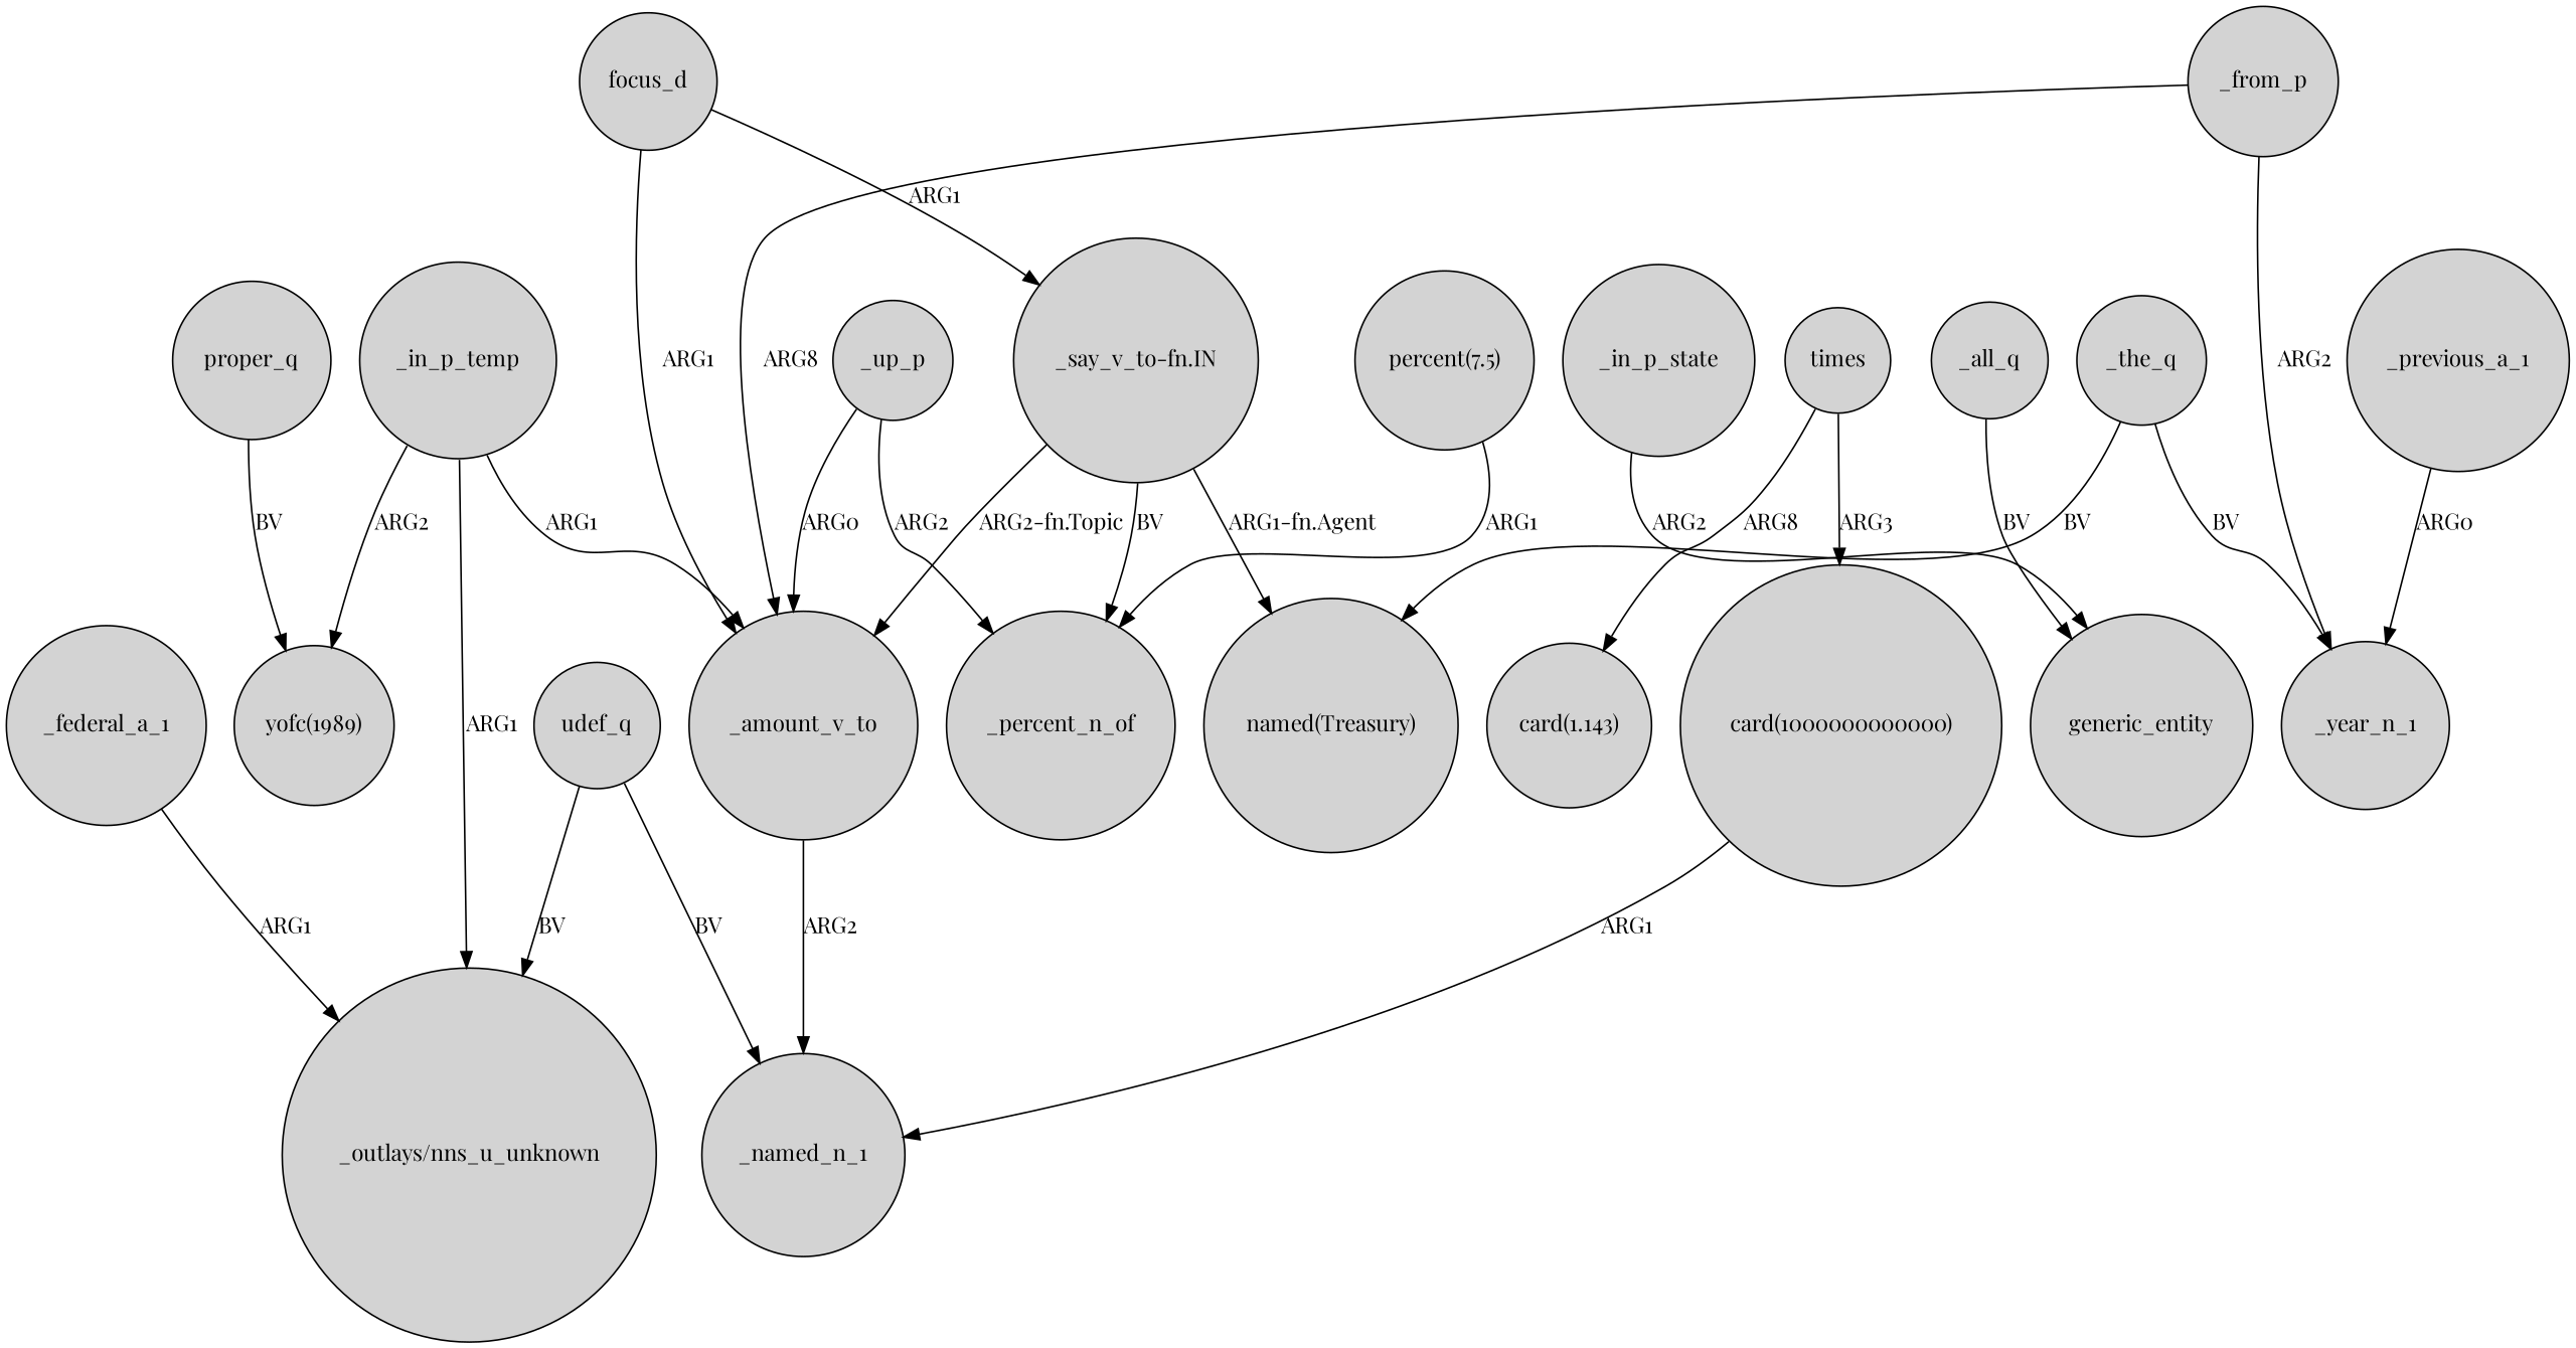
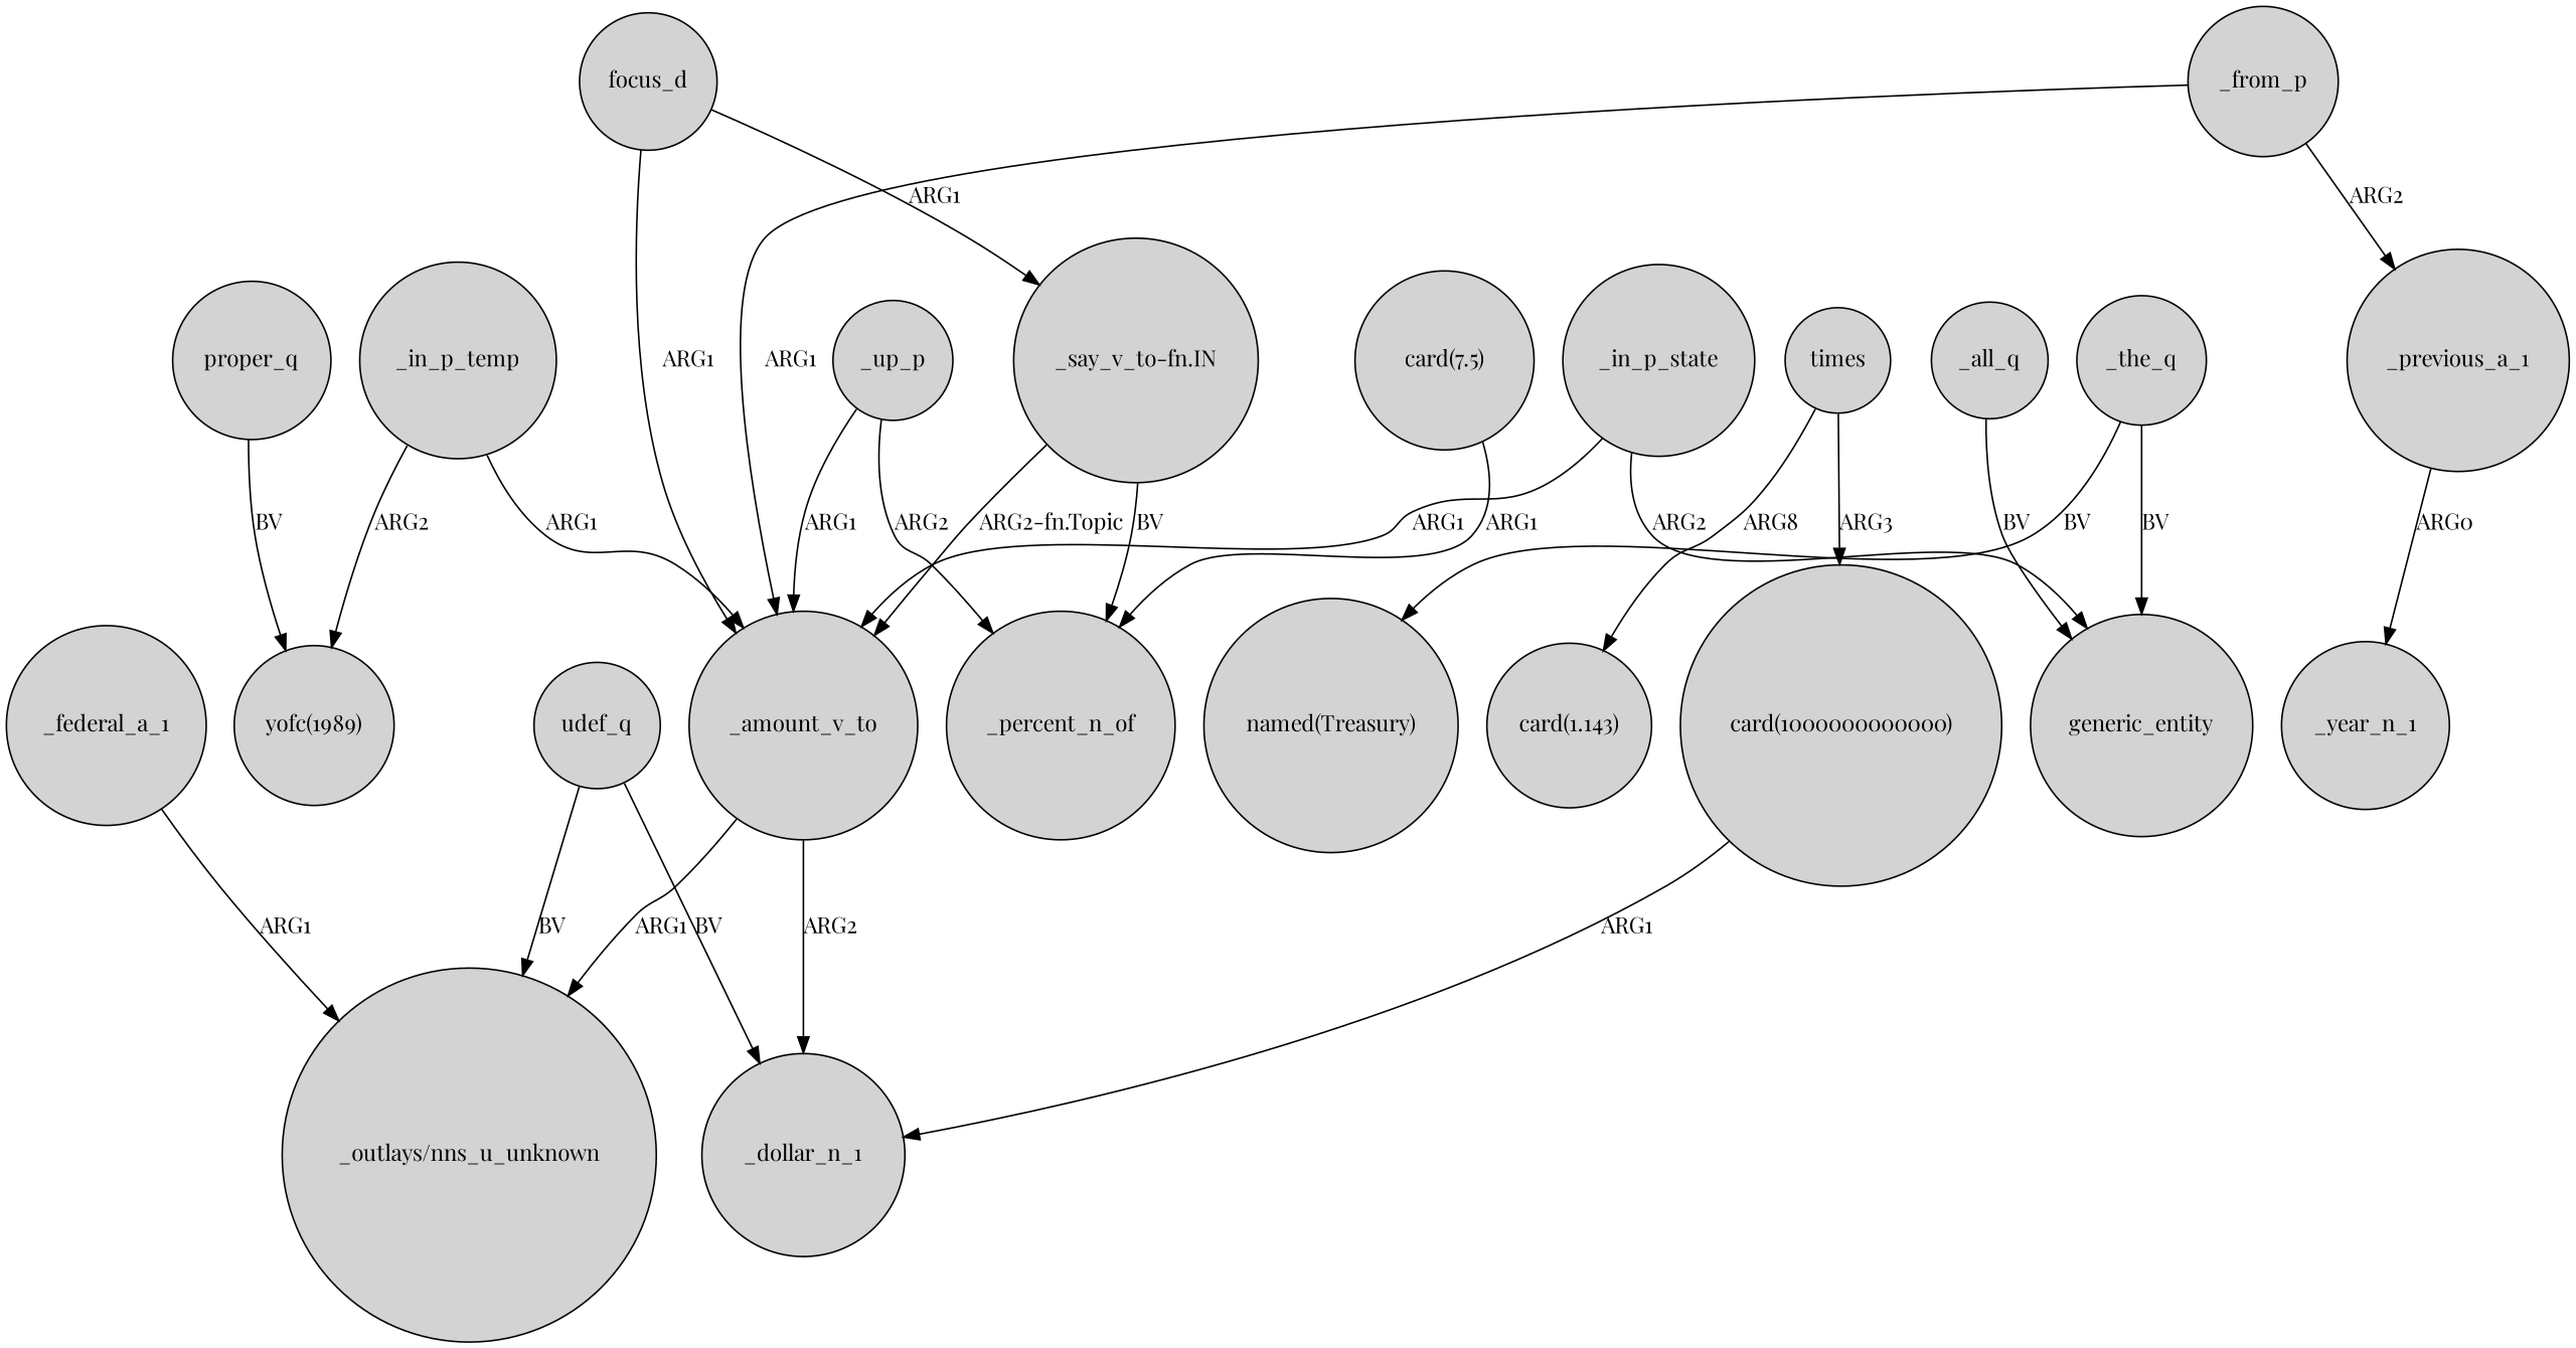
  digraph {
    fontname="Playfair Display"
    node [fontname="Playfair Display" shape=circle style=filled]
    edge [fontname="Playfair Display"]
    _in_p_temp
    "yofc(1989)"
    _amount_v_to
    "_outlays/nns_u_unknown"
-   _dollar_n_1 [label=_named_n_1]
+   _dollar_n_1
    focus_d
    "_say_v_to-fn.IN"
    _in_p_state
    generic_entity
    _percent_n_of
    "named(Treasury)"
    _up_p
-   "card(7.5)" [label="percent(7.5)"]
+   "card(7.5)"
    udef_q
    _federal_a_1
    "card(1000000000000)"
    _from_p
    _year_n_1
    proper_q
    _all_q
    times
    "card(1.143)"
    _the_q
    _previous_a_1
    _in_p_temp -> "yofc(1989)" [label=ARG2]
    _in_p_temp -> _amount_v_to [label=ARG1]
-   _in_p_temp -> "_outlays/nns_u_unknown" [label=ARG1]
+   _amount_v_to -> "_outlays/nns_u_unknown" [label=ARG1]
    _amount_v_to -> _dollar_n_1 [label=ARG2]
    focus_d -> _amount_v_to [label=ARG1]
    focus_d -> "_say_v_to-fn.IN" [label=ARG1]
    "_say_v_to-fn.IN" -> _amount_v_to [label="ARG2-fn.Topic"]
    "_say_v_to-fn.IN" -> _percent_n_of [label=BV]
-   "_say_v_to-fn.IN" -> "named(Treasury)" [label="ARG1-fn.Agent"]
+   _in_p_state -> _amount_v_to [label=ARG1]
    _in_p_state -> generic_entity [label=ARG2]
-   _up_p -> _amount_v_to [label=ARG0]
+   _up_p -> _amount_v_to [label=ARG1]
    _up_p -> _percent_n_of [label=ARG2]
    "card(7.5)" -> _percent_n_of [label=ARG1]
    udef_q -> "_outlays/nns_u_unknown" [label=BV]
    udef_q -> _dollar_n_1 [label=BV]
    _federal_a_1 -> "_outlays/nns_u_unknown" [label=ARG1]
    "card(1000000000000)" -> _dollar_n_1 [label=ARG1]
-   _from_p -> _amount_v_to [label=ARG8]
-   _from_p -> _year_n_1 [label=ARG2]
+   _from_p -> _amount_v_to [label=ARG1]
+   _from_p -> _previous_a_1 [label=ARG2]
    proper_q -> "yofc(1989)" [label=BV]
    _all_q -> generic_entity [label=BV]
    times -> "card(1000000000000)" [label=ARG3]
    times -> "card(1.143)" [label=ARG8]
    _the_q -> "named(Treasury)" [label=BV]
-   _the_q -> _year_n_1 [label=BV]
+   _the_q -> generic_entity [label=BV]
    _previous_a_1 -> _year_n_1 [label=ARG0]
  }
